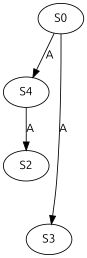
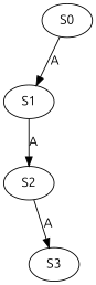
  strict digraph {
    fontname=Ubuntu
    node [fontname=Ubuntu]
    edge [fontname=Ubuntu]
    S0
-   S1 [label=S4]
+   S1
    S3
    S2
    S0 -> S1 [label=A]
-   S0 -> S3 [label=A]
+   S2 -> S3 [label=A]
    S1 -> S2 [label=A]
  }
